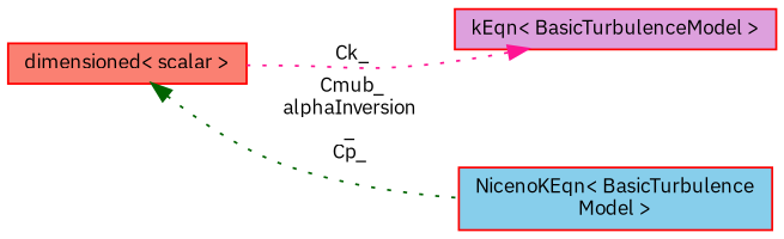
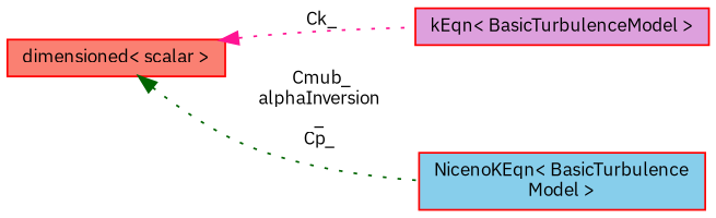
  digraph {
    fontname="IBM Plex Sans"
    rankdir=LR
    node [color=red fontname="IBM Plex Sans" fontsize=10 shape=record style=filled]
    edge [dir=back fontname="IBM Plex Sans" fontsize=10 labelfontname=FreeSans labelfontsize=10 style=dotted]
    n1 [fillcolor=skyblue fontcolor=black height=0.2 label="NicenoKEqn\< BasicTurbulence\lModel \>" width=0.4]
    n2 [fillcolor=plum height=0.2 label="kEqn\< BasicTurbulenceModel \>" width=0.4]
    n3 [fillcolor=salmon height=0.2 label="dimensioned\< scalar \>" width=0.4]
    n3 -> n1 [color=darkgreen label=" Cmub_\nalphaInversion\l_\nCp_"]
-   n2 -> n3 [color=deeppink label=" Ck_"]
+   n3 -> n2 [color=deeppink label=" Ck_"]
  }
